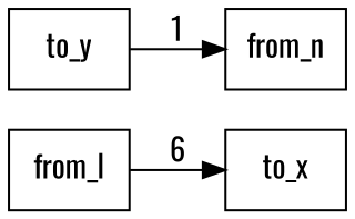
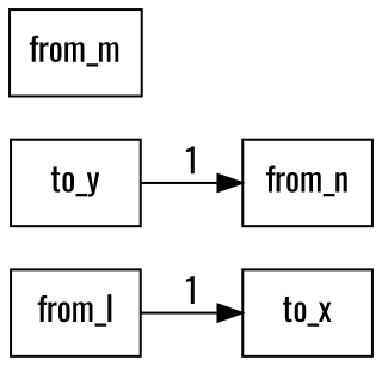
  digraph {
    fontname=Oswald
    rankdir=LR
    node [fillcolor=white fontname=Oswald shape=box style=filled]
    edge [fontname=Oswald]
    n1 [label=<from_l>]
    n2 [label=<to_x>]
    n3 [label=<from_n>]
    n4 [label=<to_y>]
-   n1 -> n2 [label=6]
+   n5 [label=<from_m>]
+   n1 -> n2 [label=1]
    n4 -> n3 [label=1]
  }
